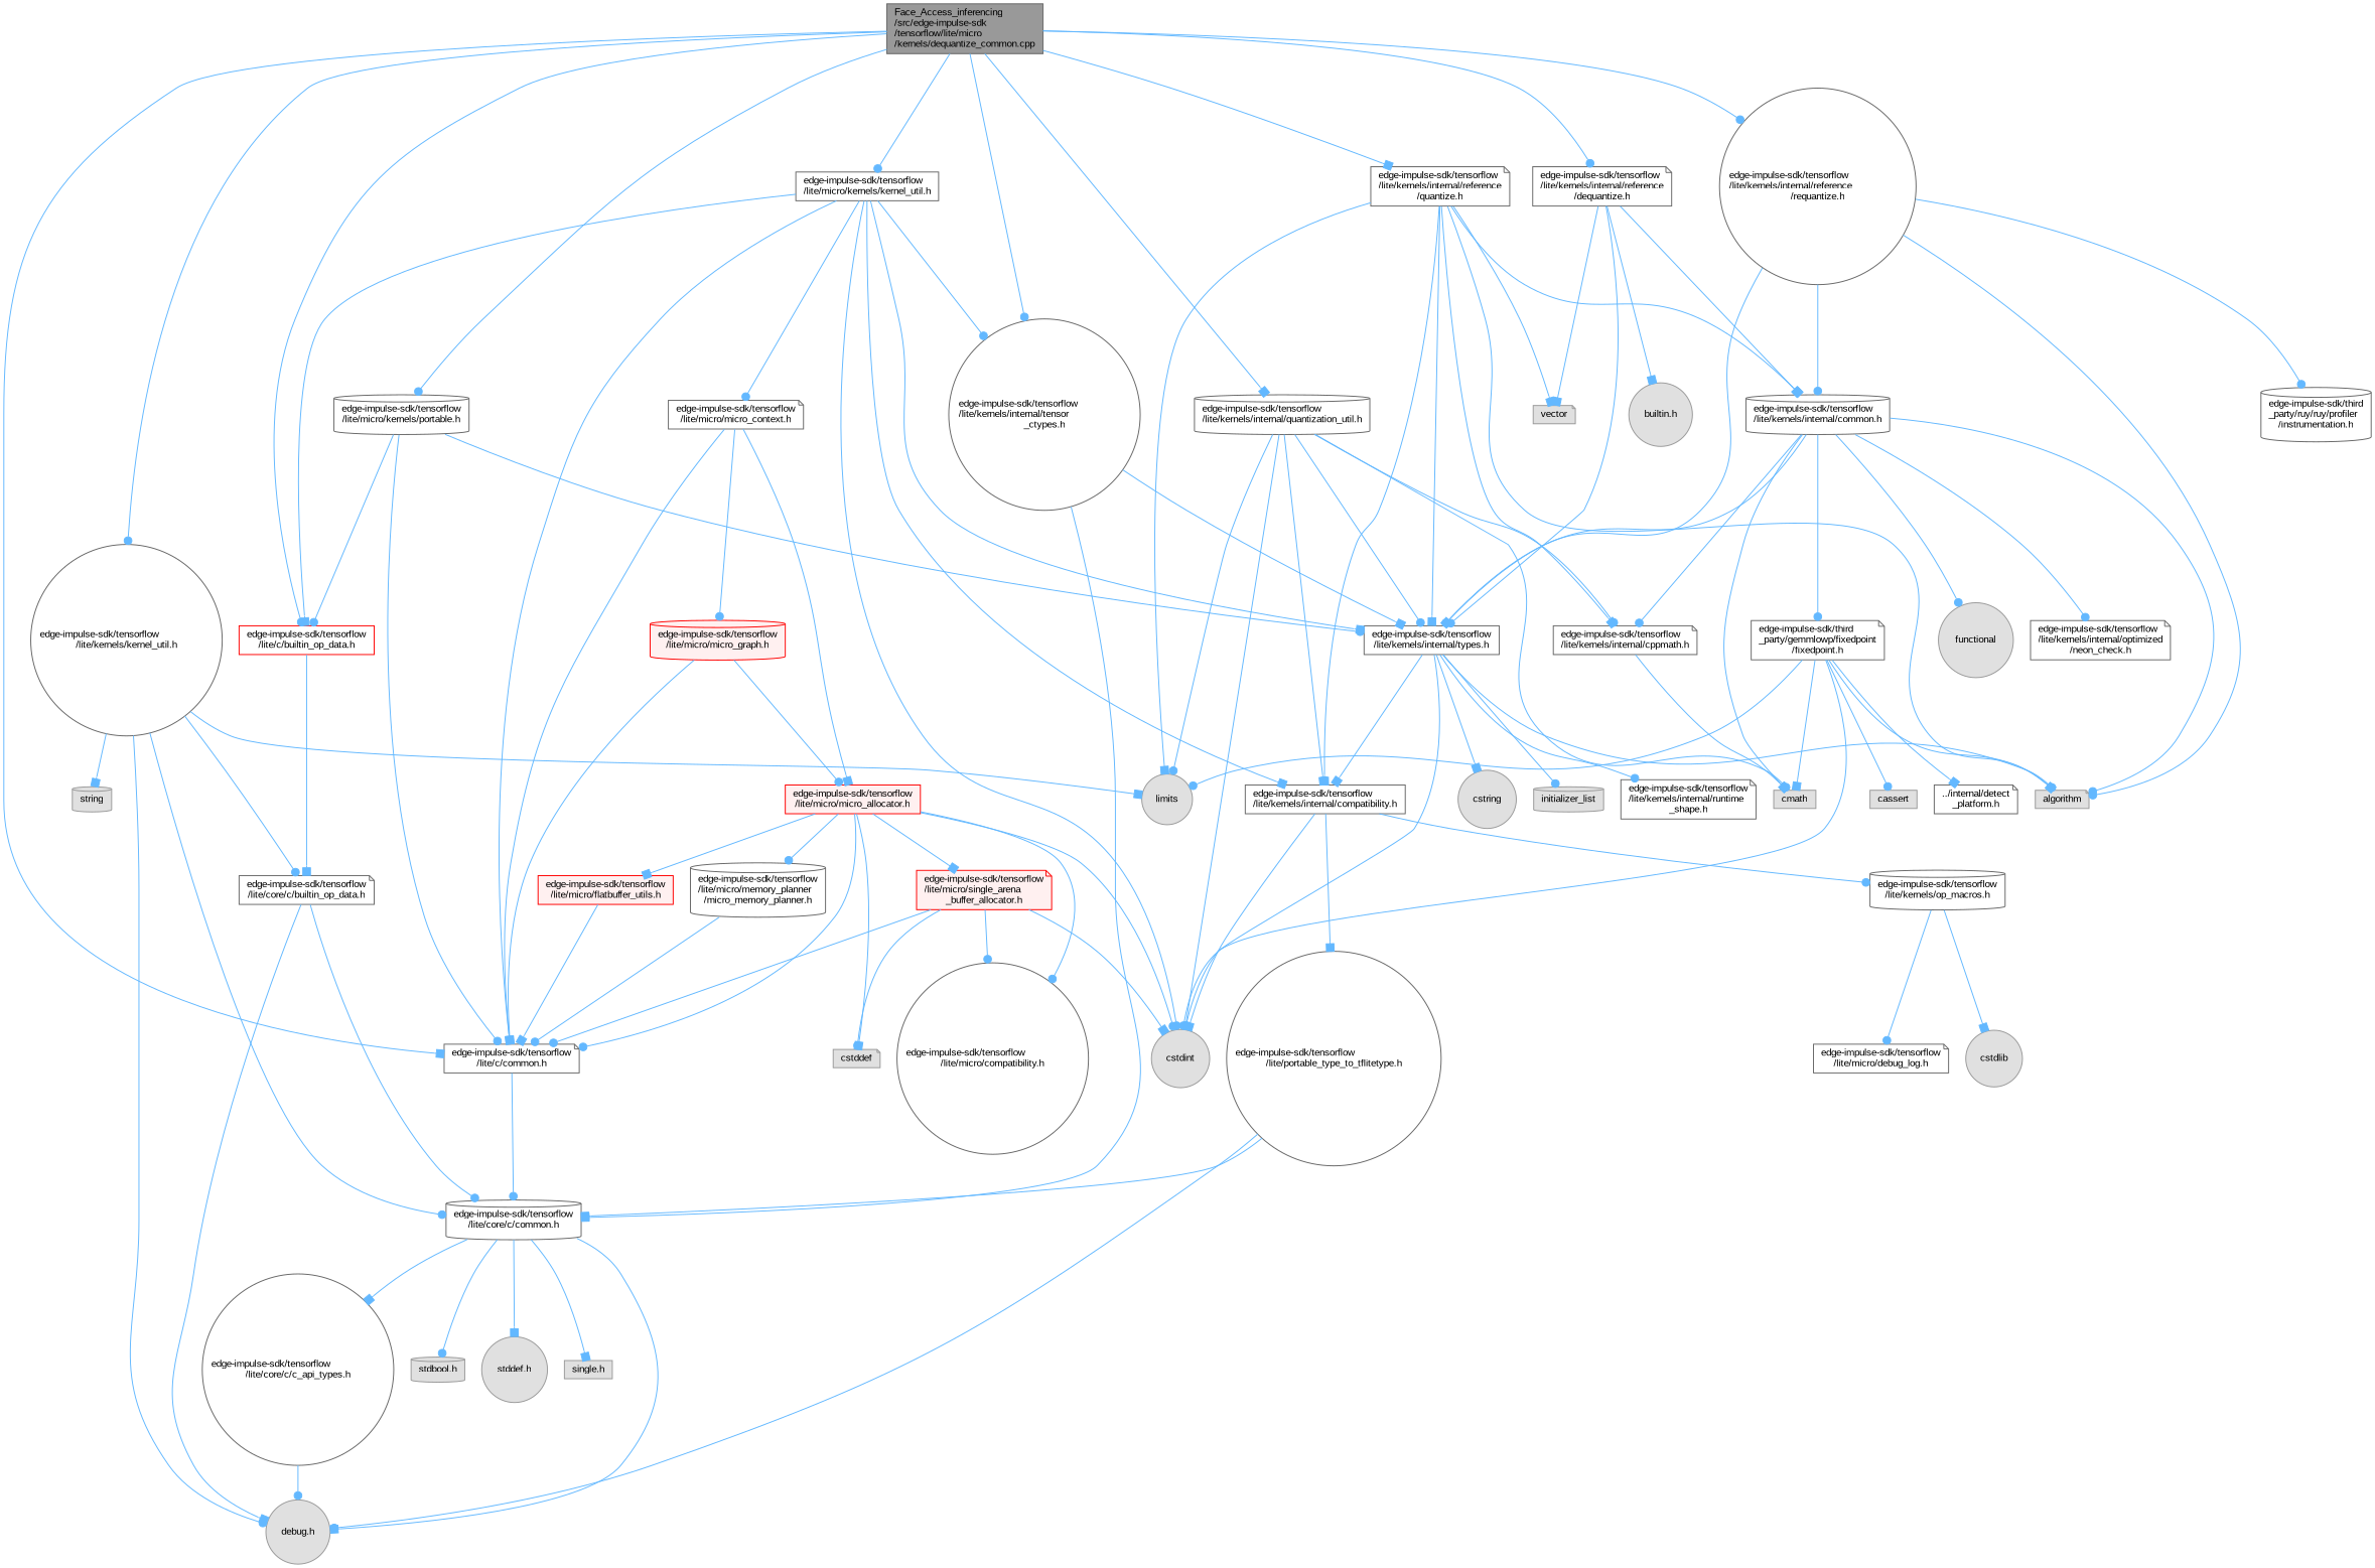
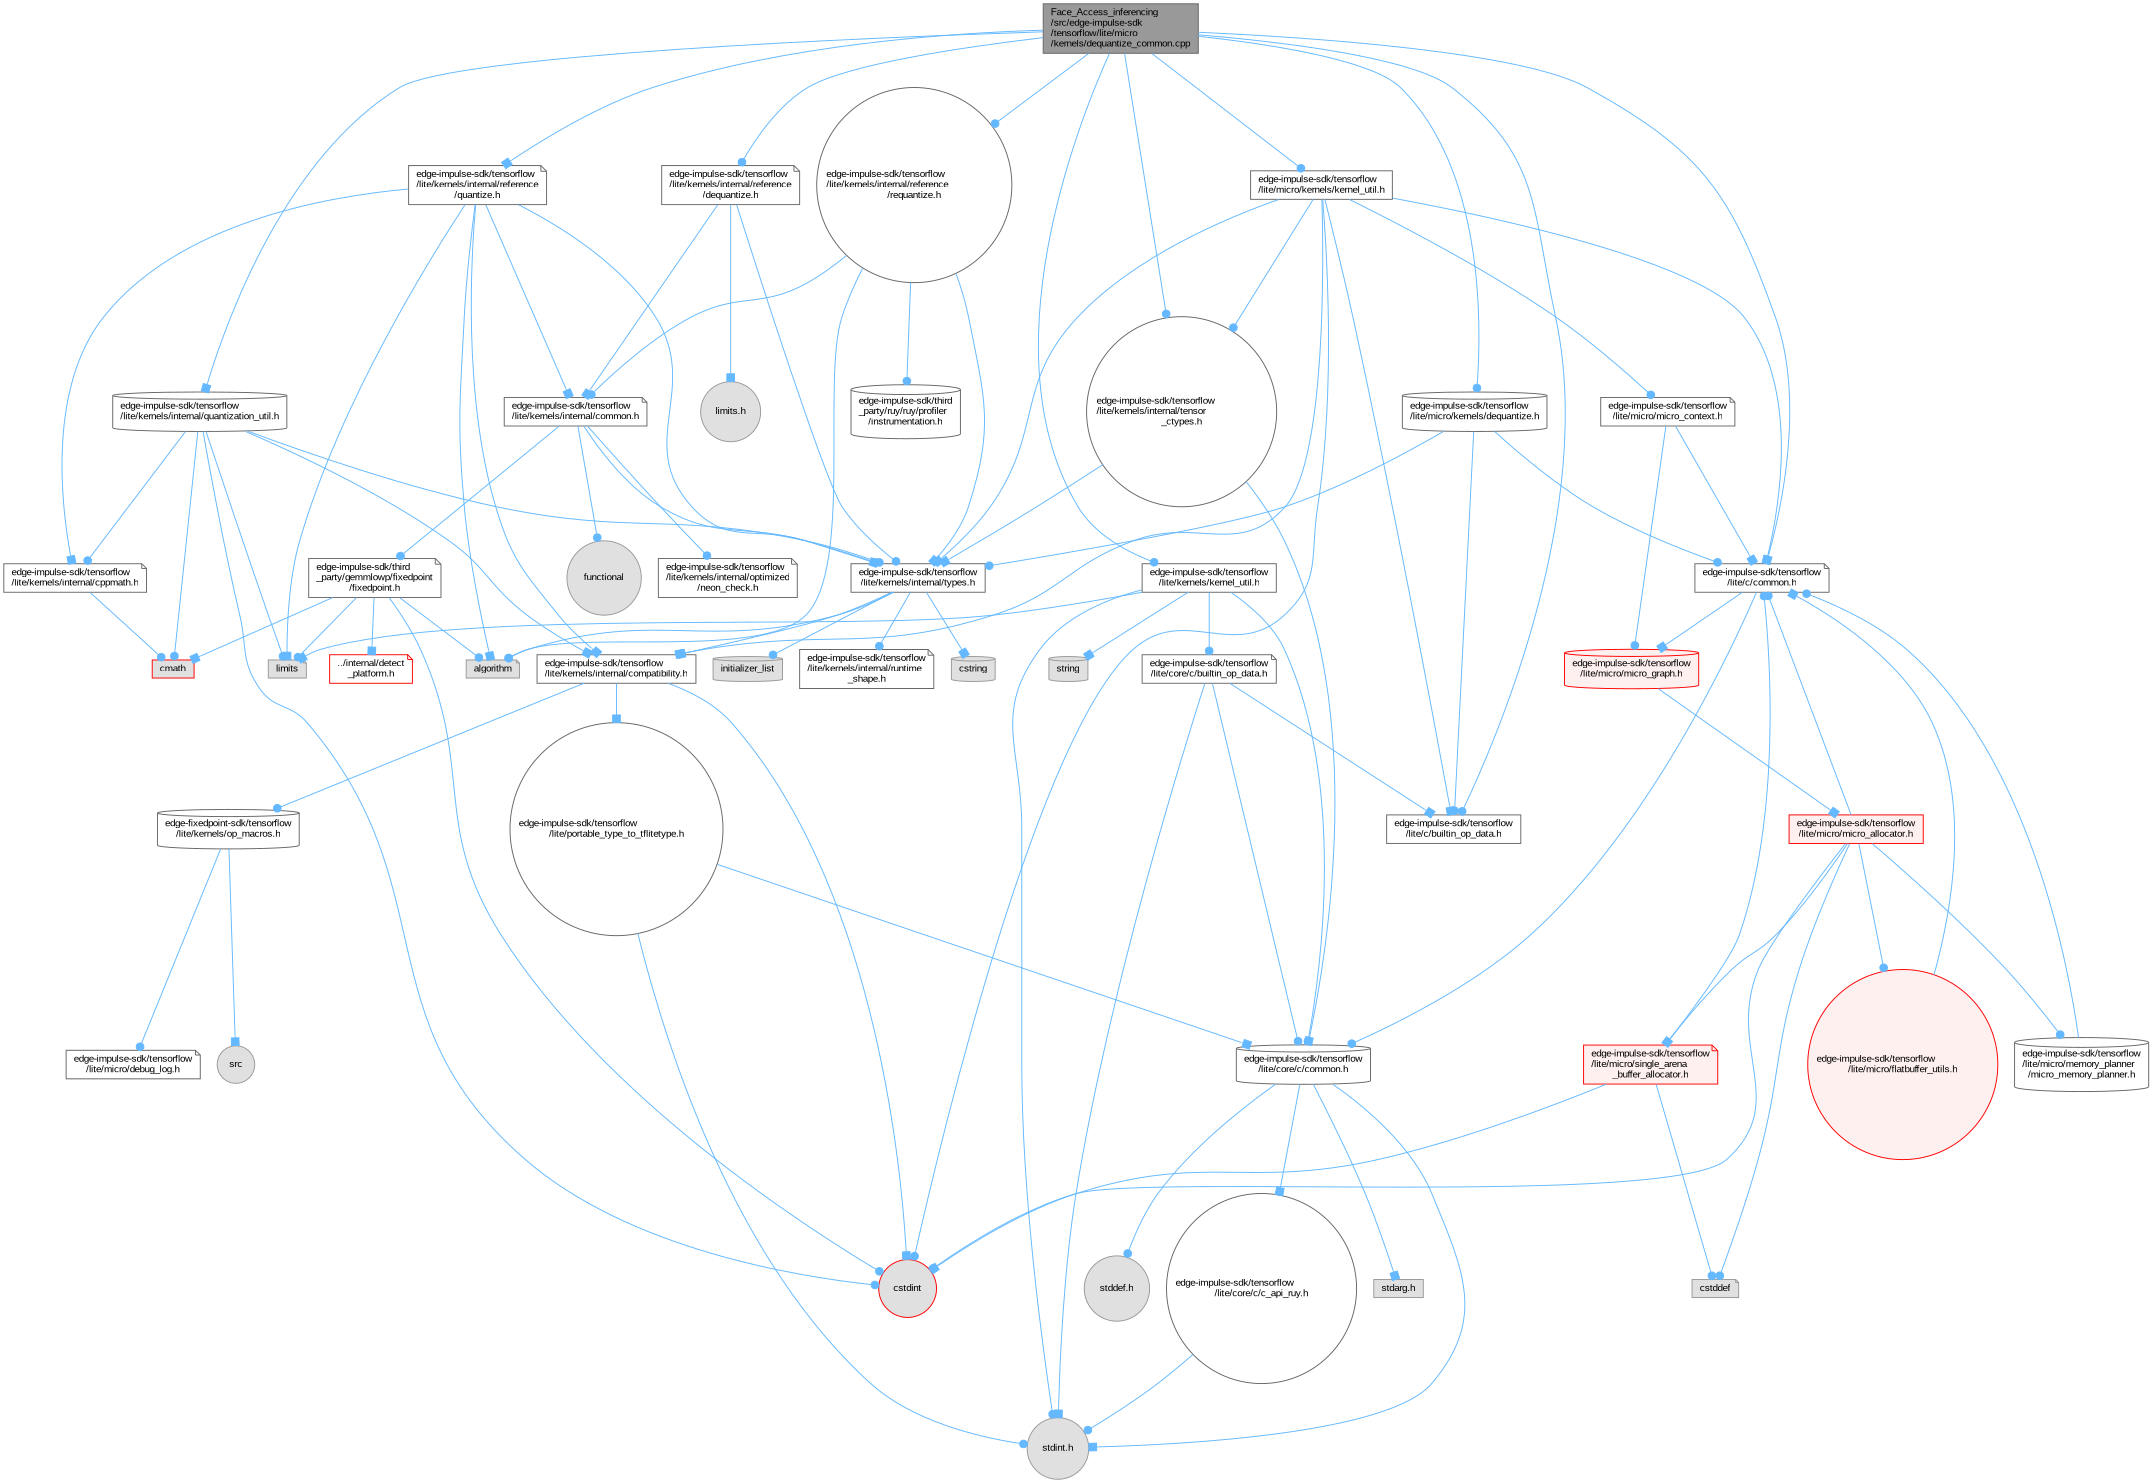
  digraph {
    fontname="Liberation Sans"
    node [color=grey40 fillcolor=white fontname="Liberation Sans" fontsize=10 shape=note style=filled]
    edge [arrowhead=dot color=steelblue1 fontname="Liberation Sans" fontsize=10 labelfontname=Helvetica labelfontsize=10 style=solid]
    n1 [color=gray40 fillcolor=grey60 fontcolor=black height=0.2 label="Face_Access_inferencing\l/src/edge-impulse-sdk\l/tensorflow/lite/micro\l/kernels/dequantize_common.cpp" shape=box width=0.4]
-   n2 [color=red height=0.2 label="edge-impulse-sdk/tensorflow\l/lite/c/builtin_op_data.h" shape=box width=0.4]
+   n2 [height=0.2 label="edge-impulse-sdk/tensorflow\l/lite/c/builtin_op_data.h" shape=box width=0.4]
    n3 [height=0.2 label="edge-impulse-sdk/tensorflow\l/lite/c/common.h" width=0.4]
    n4 [height=0.2 label="edge-impulse-sdk/tensorflow\l/lite/kernels/internal/quantization_util.h" shape=cylinder width=0.4]
    n5 [height=0.2 label="edge-impulse-sdk/tensorflow\l/lite/kernels/internal/reference\l/dequantize.h" width=0.4]
    n6 [height=0.2 label="edge-impulse-sdk/tensorflow\l/lite/kernels/internal/reference\l/quantize.h" width=0.4]
    n7 [height=0.2 label="edge-impulse-sdk/tensorflow\l/lite/kernels/internal/reference\l/requantize.h" shape=circle width=0.4]
    n8 [height=0.2 label="edge-impulse-sdk/tensorflow\l/lite/kernels/internal/tensor\l_ctypes.h" shape=circle width=0.4]
-   n9 [height=0.2 label="edge-impulse-sdk/tensorflow\l/lite/kernels/kernel_util.h" shape=circle width=0.4]
-   n10 [height=0.2 label="edge-impulse-sdk/tensorflow\l/lite/micro/kernels/portable.h" shape=cylinder width=0.4]
+   n9 [height=0.2 label="edge-impulse-sdk/tensorflow\l/lite/kernels/kernel_util.h" shape=box width=0.4]
+   n10 [height=0.2 label="edge-impulse-sdk/tensorflow\l/lite/micro/kernels/dequantize.h" shape=cylinder width=0.4]
    n11 [height=0.2 label="edge-impulse-sdk/tensorflow\l/lite/micro/kernels/kernel_util.h" shape=box width=0.4]
    n12 [height=0.2 label="edge-impulse-sdk/tensorflow\l/lite/core/c/builtin_op_data.h" width=0.4]
    n13 [height=0.2 label="edge-impulse-sdk/tensorflow\l/lite/core/c/common.h" shape=cylinder width=0.4]
-   n14 [color=grey60 fillcolor="#E0E0E0" height=0.2 label=cmath shape=box width=0.4]
-   n15 [color=grey60 fillcolor="#E0E0E0" height=0.2 label=cstdint shape=circle width=0.4]
-   n16 [color=grey60 fillcolor="#E0E0E0" height=0.2 label=limits shape=circle width=0.4]
+   n14 [color=red fillcolor="#E0E0E0" height=0.2 label=cmath shape=box width=0.4]
+   n15 [color=red fillcolor="#E0E0E0" height=0.2 label=cstdint shape=circle width=0.4]
+   n16 [color=grey60 fillcolor="#E0E0E0" height=0.2 label=limits width=0.4]
    n17 [height=0.2 label="edge-impulse-sdk/tensorflow\l/lite/kernels/internal/compatibility.h" shape=box width=0.4]
    n18 [height=0.2 label="edge-impulse-sdk/tensorflow\l/lite/kernels/internal/cppmath.h" width=0.4]
    n19 [height=0.2 label="edge-impulse-sdk/tensorflow\l/lite/kernels/internal/types.h" shape=box width=0.4]
-   n20 [color=grey60 fillcolor="#E0E0E0" height=0.2 label="builtin.h" shape=circle width=0.4]
-   n21 [color=grey60 fillcolor="#E0E0E0" height=0.2 label=vector width=0.4]
-   n22 [height=0.2 label="edge-impulse-sdk/tensorflow\l/lite/kernels/internal/common.h" shape=cylinder width=0.4]
+   n20 [color=grey60 fillcolor="#E0E0E0" height=0.2 label="limits.h" shape=circle width=0.4]
+   n22 [height=0.2 label="edge-impulse-sdk/tensorflow\l/lite/kernels/internal/common.h" width=0.4]
    n23 [color=grey60 fillcolor="#E0E0E0" height=0.2 label=algorithm width=0.4]
    n24 [height=0.2 label="edge-impulse-sdk/third\l_party/ruy/ruy/profiler\l/instrumentation.h" shape=cylinder width=0.4]
-   n25 [color=grey60 fillcolor="#E0E0E0" height=0.2 label="debug.h" shape=circle width=0.4]
+   n25 [color=grey60 fillcolor="#E0E0E0" height=0.2 label="stdint.h" shape=circle width=0.4]
    n26 [color=grey60 fillcolor="#E0E0E0" height=0.2 label=string shape=cylinder width=0.4]
    n27 [height=0.2 label="edge-impulse-sdk/tensorflow\l/lite/micro/micro_context.h" width=0.4]
-   n28 [color=grey60 fillcolor="#E0E0E0" height=0.2 label="single.h" shape=box width=0.4]
-   n29 [color=grey60 fillcolor="#E0E0E0" height=0.2 label="stdbool.h" shape=cylinder width=0.4]
+   n28 [color=grey60 fillcolor="#E0E0E0" height=0.2 label="stdarg.h" shape=box width=0.4]
    n30 [color=grey60 fillcolor="#E0E0E0" height=0.2 label="stddef.h" shape=circle width=0.4]
-   n31 [height=0.2 label="edge-impulse-sdk/tensorflow\l/lite/core/c/c_api_types.h" shape=circle width=0.4]
+   n31 [height=0.2 label="edge-impulse-sdk/tensorflow\l/lite/core/c/c_api_ruy.h" shape=circle width=0.4]
    n32 [height=0.2 label="edge-impulse-sdk/tensorflow\l/lite/portable_type_to_tflitetype.h" shape=circle width=0.4]
-   n33 [height=0.2 label="edge-impulse-sdk/tensorflow\l/lite/kernels/op_macros.h" shape=cylinder width=0.4]
-   n34 [color=grey60 fillcolor="#E0E0E0" height=0.2 label=cstring shape=circle width=0.4]
+   n33 [height=0.2 label="edge-fixedpoint-sdk/tensorflow\l/lite/kernels/op_macros.h" shape=cylinder width=0.4]
+   n34 [color=grey60 fillcolor="#E0E0E0" height=0.2 label=cstring shape=cylinder width=0.4]
    n35 [color=grey60 fillcolor="#E0E0E0" height=0.2 label=initializer_list shape=cylinder width=0.4]
    n36 [height=0.2 label="edge-impulse-sdk/tensorflow\l/lite/kernels/internal/runtime\l_shape.h" width=0.4]
    n37 [height=0.2 label="edge-impulse-sdk/tensorflow\l/lite/micro/debug_log.h" width=0.4]
-   n38 [color=grey60 fillcolor="#E0E0E0" height=0.2 label=cstdlib shape=circle width=0.4]
+   n38 [color=grey60 fillcolor="#E0E0E0" height=0.2 label=src shape=circle width=0.4]
    n39 [color=grey60 fillcolor="#E0E0E0" height=0.2 label=functional shape=circle width=0.4]
    n40 [height=0.2 label="edge-impulse-sdk/third\l_party/gemmlowp/fixedpoint\l/fixedpoint.h" width=0.4]
    n41 [height=0.2 label="edge-impulse-sdk/tensorflow\l/lite/kernels/internal/optimized\l/neon_check.h" width=0.4]
-   n42 [color=grey60 fillcolor="#E0E0E0" height=0.2 label=cassert shape=box width=0.4]
-   n43 [height=0.2 label="../internal/detect\l_platform.h" width=0.4]
+   n43 [color=red height=0.2 label="../internal/detect\l_platform.h" width=0.4]
    n44 [color=red fillcolor="#FFF0F0" height=0.2 label="edge-impulse-sdk/tensorflow\l/lite/micro/micro_allocator.h" shape=box width=0.4]
    n45 [color=red fillcolor="#FFF0F0" height=0.2 label="edge-impulse-sdk/tensorflow\l/lite/micro/micro_graph.h" shape=cylinder width=0.4]
    n46 [color=grey60 fillcolor="#E0E0E0" height=0.2 label=cstddef width=0.4]
    n47 [color=red fillcolor="#FFF0F0" height=0.2 label="edge-impulse-sdk/tensorflow\l/lite/micro/single_arena\l_buffer_allocator.h" width=0.4]
-   n48 [height=0.2 label="edge-impulse-sdk/tensorflow\l/lite/micro/compatibility.h" shape=circle width=0.4]
-   n49 [color=red fillcolor="#FFF0F0" height=0.2 label="edge-impulse-sdk/tensorflow\l/lite/micro/flatbuffer_utils.h" shape=box width=0.4]
+   n49 [color=red fillcolor="#FFF0F0" height=0.2 label="edge-impulse-sdk/tensorflow\l/lite/micro/flatbuffer_utils.h" shape=circle width=0.4]
    n50 [height=0.2 label="edge-impulse-sdk/tensorflow\l/lite/micro/memory_planner\l/micro_memory_planner.h" shape=cylinder width=0.4]
    n1 -> n2
    n1 -> n3 [arrowhead=box]
    n1 -> n4 [arrowhead=box]
    n1 -> n5
    n1 -> n6 [arrowhead=box]
    n1 -> n7
    n1 -> n8
    n1 -> n9
    n1 -> n10
    n1 -> n11
-   n2 -> n12 [arrowhead=box]
+   n12 -> n2 [arrowhead=box]
    n3 -> n13
    n4 -> n14
    n4 -> n15
    n4 -> n16
    n4 -> n17 [arrowhead=box]
    n4 -> n18
    n4 -> n19
    n5 -> n19
    n5 -> n20 [arrowhead=box]
-   n5 -> n21 [arrowhead=box]
    n5 -> n22 [arrowhead=box]
    n6 -> n16 [arrowhead=box]
    n6 -> n17 [arrowhead=box]
    n6 -> n18 [arrowhead=box]
    n6 -> n19 [arrowhead=box]
-   n6 -> n21 [arrowhead=box]
    n6 -> n22 [arrowhead=box]
    n6 -> n23 [arrowhead=box]
    n7 -> n19 [arrowhead=box]
    n7 -> n22
    n7 -> n23
    n7 -> n24
    n8 -> n13 [arrowhead=box]
    n8 -> n19 [arrowhead=box]
    n9 -> n12
    n9 -> n13
    n9 -> n16 [arrowhead=box]
    n9 -> n25
    n9 -> n26 [arrowhead=box]
    n10 -> n2
    n10 -> n3
    n10 -> n19
    n11 -> n2 [arrowhead=box]
    n11 -> n3 [arrowhead=box]
    n11 -> n8
    n11 -> n15
    n11 -> n17 [arrowhead=box]
    n11 -> n19 [arrowhead=box]
    n11 -> n27
    n12 -> n13
    n12 -> n25 [arrowhead=box]
    n13 -> n25 [arrowhead=box]
    n13 -> n28 [arrowhead=box]
-   n13 -> n29
-   n13 -> n30 [arrowhead=box]
+   n13 -> n30
    n13 -> n31 [arrowhead=box]
    n17 -> n15 [arrowhead=box]
    n17 -> n32 [arrowhead=box]
    n17 -> n33
-   n18 -> n14 [arrowhead=box]
-   n19 -> n15
+   n18 -> n14
    n19 -> n17 [arrowhead=box]
    n19 -> n23
    n19 -> n34 [arrowhead=box]
    n19 -> n35
    n19 -> n36
-   n22 -> n14 [arrowhead=box]
-   n22 -> n18
    n22 -> n19
-   n22 -> n23
    n22 -> n39
    n22 -> n40
    n22 -> n41
    n27 -> n3 [arrowhead=box]
-   n27 -> n44 [arrowhead=box]
    n27 -> n45
    n31 -> n25
    n32 -> n13 [arrowhead=box]
    n32 -> n25
    n33 -> n37
    n33 -> n38 [arrowhead=box]
    n40 -> n14 [arrowhead=box]
    n40 -> n15
    n40 -> n16
    n40 -> n23
-   n40 -> n42
    n40 -> n43 [arrowhead=box]
    n44 -> n3
    n44 -> n15
-   n44 -> n46 [arrowhead=box]
+   n44 -> n46
    n44 -> n47 [arrowhead=box]
-   n44 -> n48
-   n44 -> n49 [arrowhead=box]
+   n44 -> n49
    n44 -> n50
-   n45 -> n3 [arrowhead=box]
-   n45 -> n44
+   n3 -> n45 [arrowhead=box]
+   n45 -> n44 [arrowhead=box]
    n47 -> n3
    n47 -> n15 [arrowhead=box]
    n47 -> n46
-   n47 -> n48
    n49 -> n3 [arrowhead=box]
    n50 -> n3
  }
